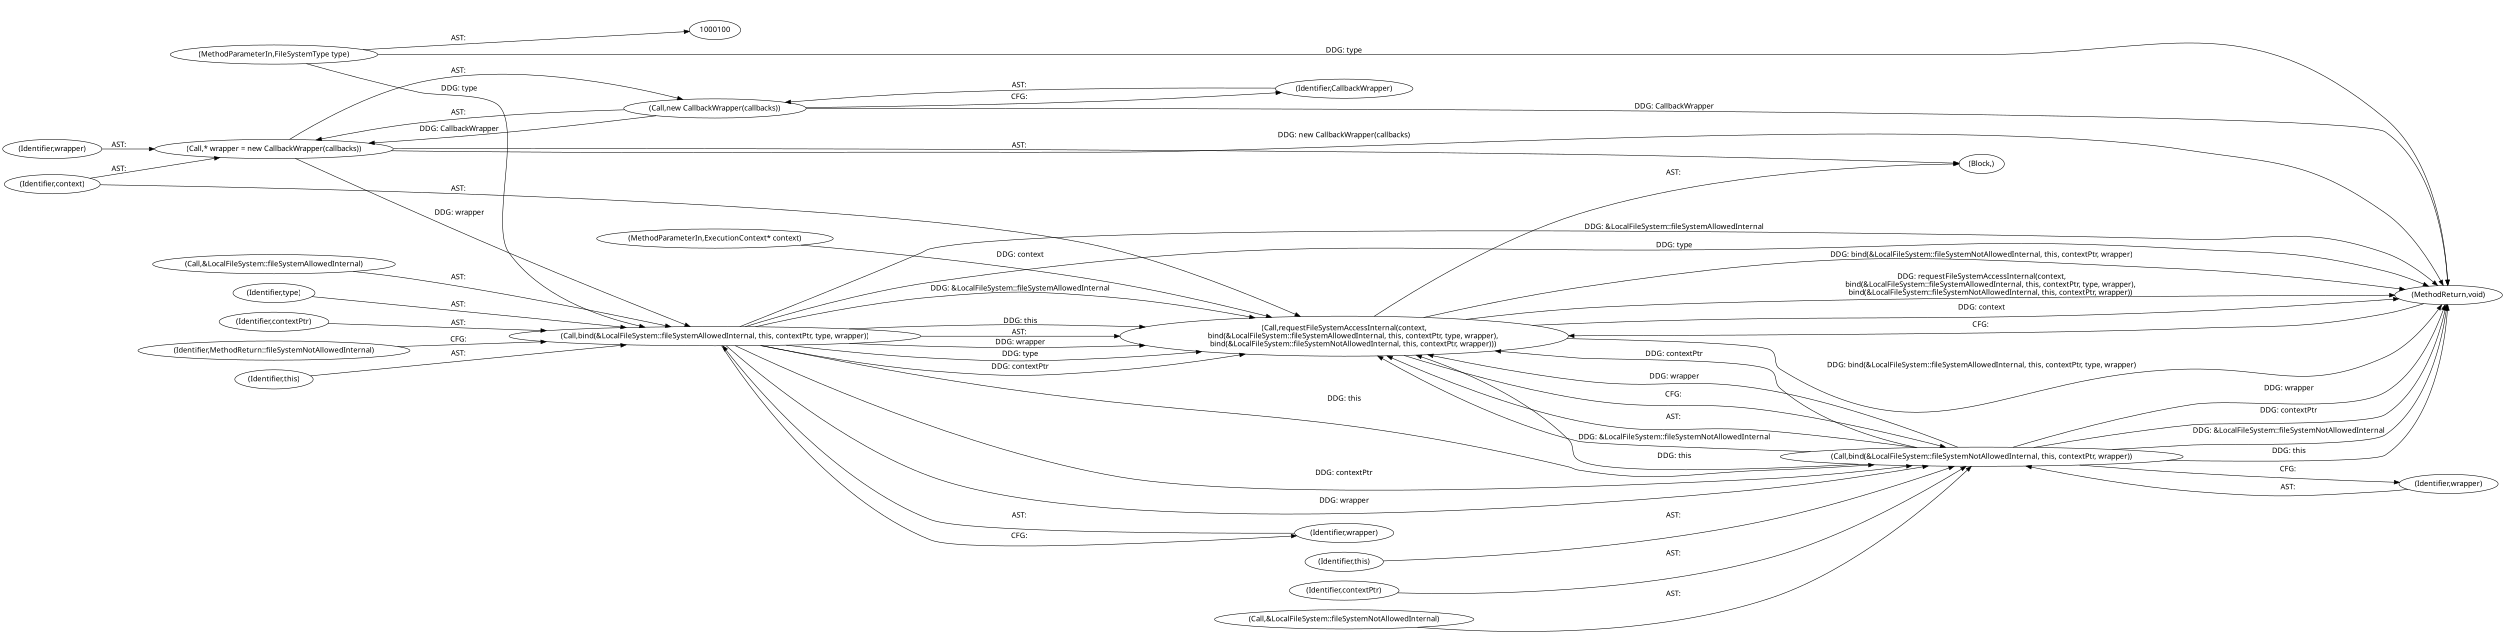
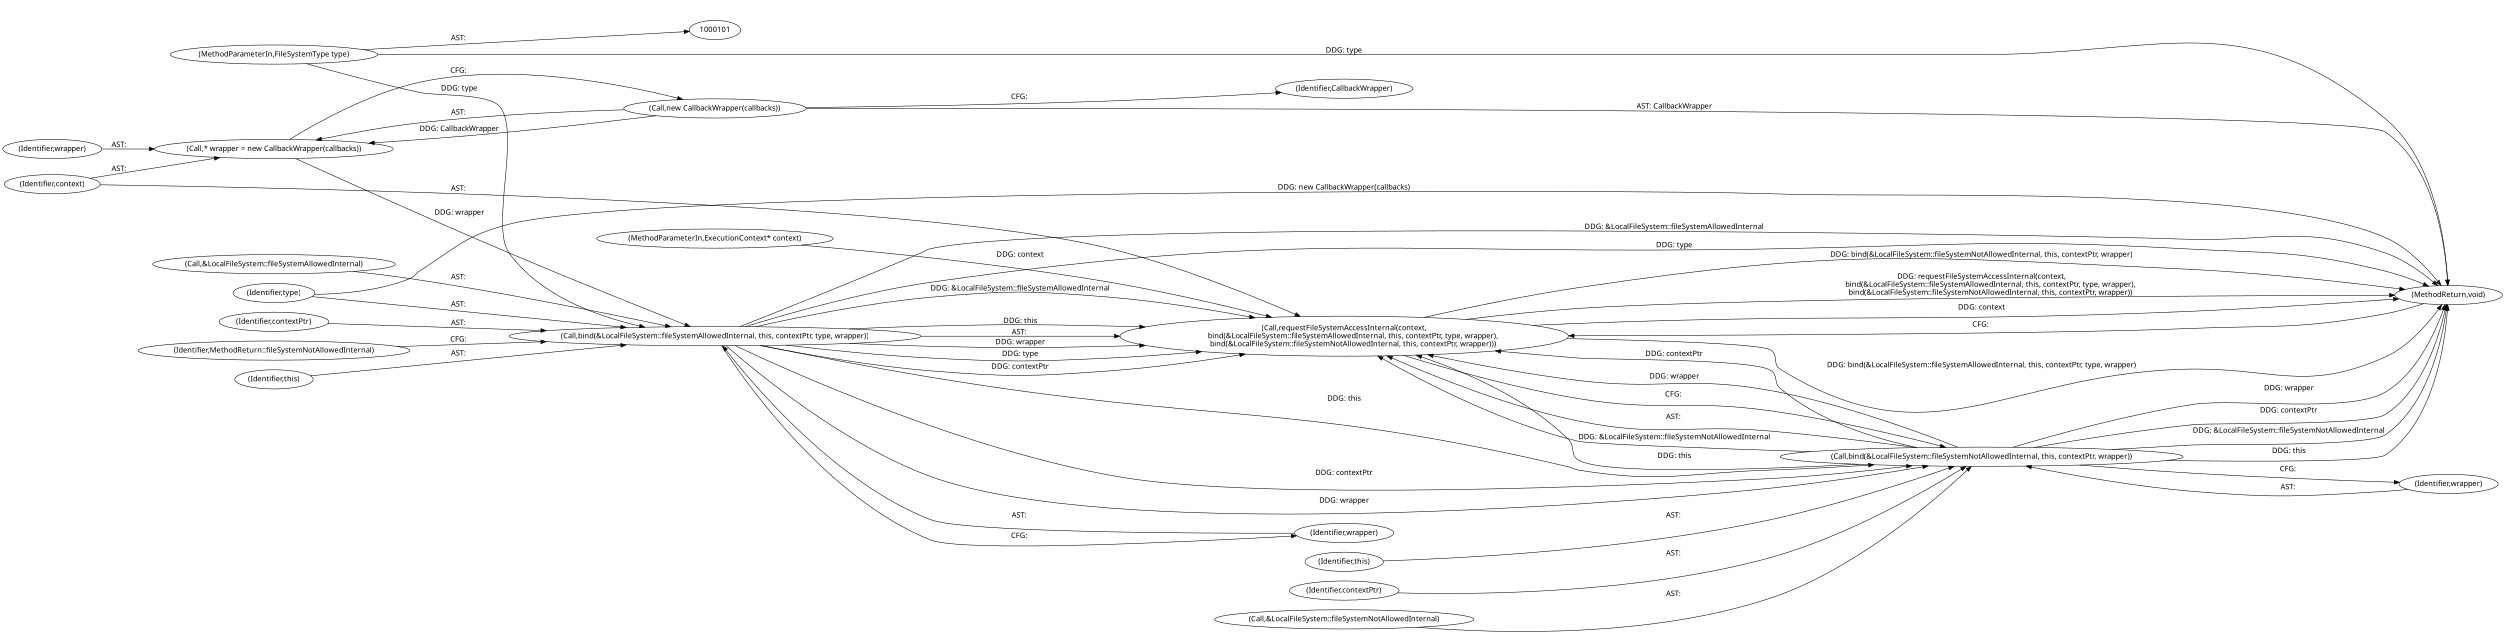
  digraph {
    fontname="Noto Sans"
    rankdir=LR
    node [fontname="Noto Sans"]
    edge [fontname="Noto Sans"]
    n1 [label="(Call,bind(&LocalFileSystem::fileSystemAllowedInternal, this, contextPtr, type, wrapper))"]
    n2 [label="(Call,requestFileSystemAccessInternal(context,\n         bind(&LocalFileSystem::fileSystemAllowedInternal, this, contextPtr, type, wrapper),\n         bind(&LocalFileSystem::fileSystemNotAllowedInternal, this, contextPtr, wrapper)))"]
    n3 [label="(Call,bind(&LocalFileSystem::fileSystemNotAllowedInternal, this, contextPtr, wrapper))"]
    n4 [label="(Identifier,wrapper)"]
    n5 [label="(MethodReturn,void)"]
-   n6 [label="(Block,)"]
    n7 [label="(Identifier,wrapper)"]
    n8 [label="(MethodParameterIn,FileSystemType type)"]
-   1000100
+   1000100 [label=1000101]
    n10 [label="(Call,* wrapper = new CallbackWrapper(callbacks))"]
    n11 [label="(Call,new CallbackWrapper(callbacks))"]
    n12 [label="(Identifier,CallbackWrapper)"]
    n13 [label="(Identifier,MethodReturn::fileSystemNotAllowedInternal)"]
    n14 [label="(Identifier,context)"]
    n15 [label="(Identifier,contextPtr)"]
    n16 [label="(Identifier,this)"]
    n17 [label="(MethodParameterIn,ExecutionContext* context)"]
    n18 [label="(Call,&LocalFileSystem::fileSystemAllowedInternal)"]
    n19 [label="(Identifier,this)"]
    n20 [label="(Identifier,contextPtr)"]
    n21 [label="(Identifier,type)"]
    n22 [label="(Call,&LocalFileSystem::fileSystemNotAllowedInternal)"]
    n23 [label="(Identifier,wrapper)"]
    n1 -> n2 [label="AST: "]
    n1 -> n2 [label="DDG: wrapper"]
    n1 -> n2 [label="DDG: type"]
    n1 -> n2 [label="DDG: contextPtr"]
    n1 -> n2 [label="DDG: &LocalFileSystem::fileSystemAllowedInternal"]
    n1 -> n2 [label="DDG: this"]
    n1 -> n3 [label="DDG: this"]
    n1 -> n3 [label="DDG: contextPtr"]
    n1 -> n3 [label="DDG: wrapper"]
    n1 -> n4 [label="CFG: "]
    n1 -> n5 [label="DDG: type"]
    n1 -> n5 [label="DDG: &LocalFileSystem::fileSystemAllowedInternal"]
    n2 -> n3 [label="CFG: "]
    n2 -> n5 [label="DDG: bind(&LocalFileSystem::fileSystemAllowedInternal, this, contextPtr, type, wrapper)"]
    n2 -> n5 [label="DDG: bind(&LocalFileSystem::fileSystemNotAllowedInternal, this, contextPtr, wrapper)"]
    n2 -> n5 [label="DDG: requestFileSystemAccessInternal(context,\n         bind(&LocalFileSystem::fileSystemAllowedInternal, this, contextPtr, type, wrapper),\n         bind(&LocalFileSystem::fileSystemNotAllowedInternal, this, contextPtr, wrapper))"]
    n2 -> n5 [label="DDG: context"]
-   n2 -> n6 [label="AST: "]
    n3 -> n2 [label="AST: "]
    n3 -> n2 [label="DDG: &LocalFileSystem::fileSystemNotAllowedInternal"]
    n3 -> n2 [label="DDG: this"]
    n3 -> n2 [label="DDG: contextPtr"]
    n3 -> n2 [label="DDG: wrapper"]
    n3 -> n5 [label="DDG: wrapper"]
    n3 -> n5 [label="DDG: contextPtr"]
    n3 -> n5 [label="DDG: &LocalFileSystem::fileSystemNotAllowedInternal"]
    n3 -> n5 [label="DDG: this"]
    n3 -> n7 [label="CFG: "]
    n4 -> n1 [label="AST: "]
    n5 -> n2 [label="CFG: "]
    n7 -> n3 [label="AST: "]
    n8 -> n1 [label="DDG: type"]
    n8 -> n5 [label="DDG: type"]
    n8 -> 1000100 [label="AST: "]
    n10 -> n1 [label="DDG: wrapper"]
-   n10 -> n5 [label="DDG: new CallbackWrapper(callbacks)"]
-   n10 -> n6 [label="AST: "]
-   n10 -> n11 [label="AST: "]
-   n11 -> n5 [label="DDG: CallbackWrapper"]
+   n21 -> n5 [label="DDG: new CallbackWrapper(callbacks)"]
+   n10 -> n11 [label="CFG: "]
+   n11 -> n5 [label="AST: CallbackWrapper"]
    n11 -> n10 [label="AST: "]
    n11 -> n10 [label="DDG: CallbackWrapper"]
    n11 -> n12 [label="CFG: "]
-   n12 -> n11 [label="AST: "]
    n13 -> n1 [label="CFG: "]
    n14 -> n2 [label="AST: "]
    n14 -> n10 [label="AST: "]
    n15 -> n3 [label="AST: "]
    n16 -> n1 [label="AST: "]
    n17 -> n2 [label="DDG: context"]
    n18 -> n1 [label="AST: "]
    n19 -> n3 [label="AST: "]
    n20 -> n1 [label="AST: "]
    n21 -> n1 [label="AST: "]
    n22 -> n3 [label="AST: "]
    n23 -> n10 [label="AST: "]
  }
